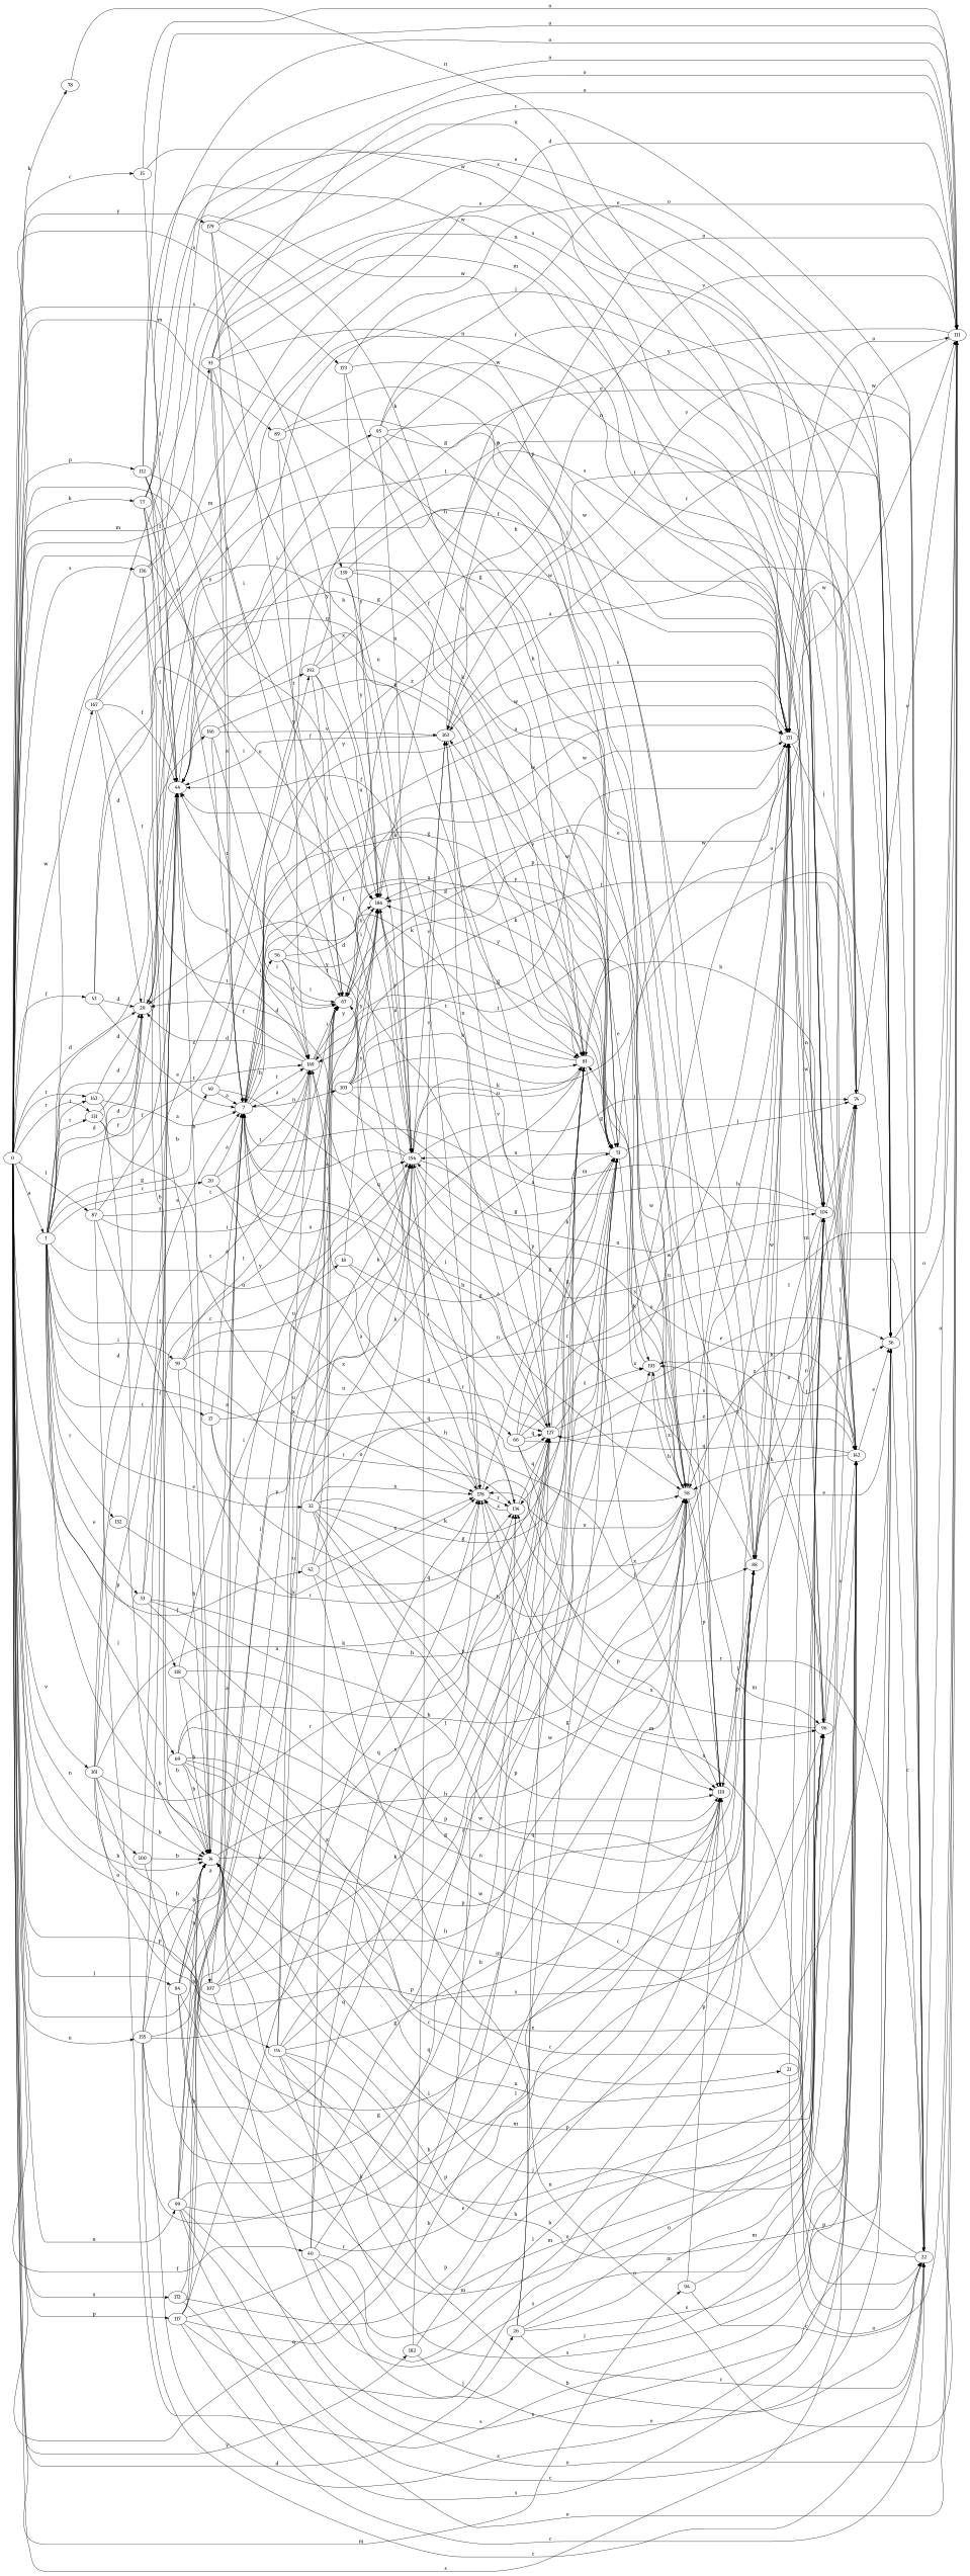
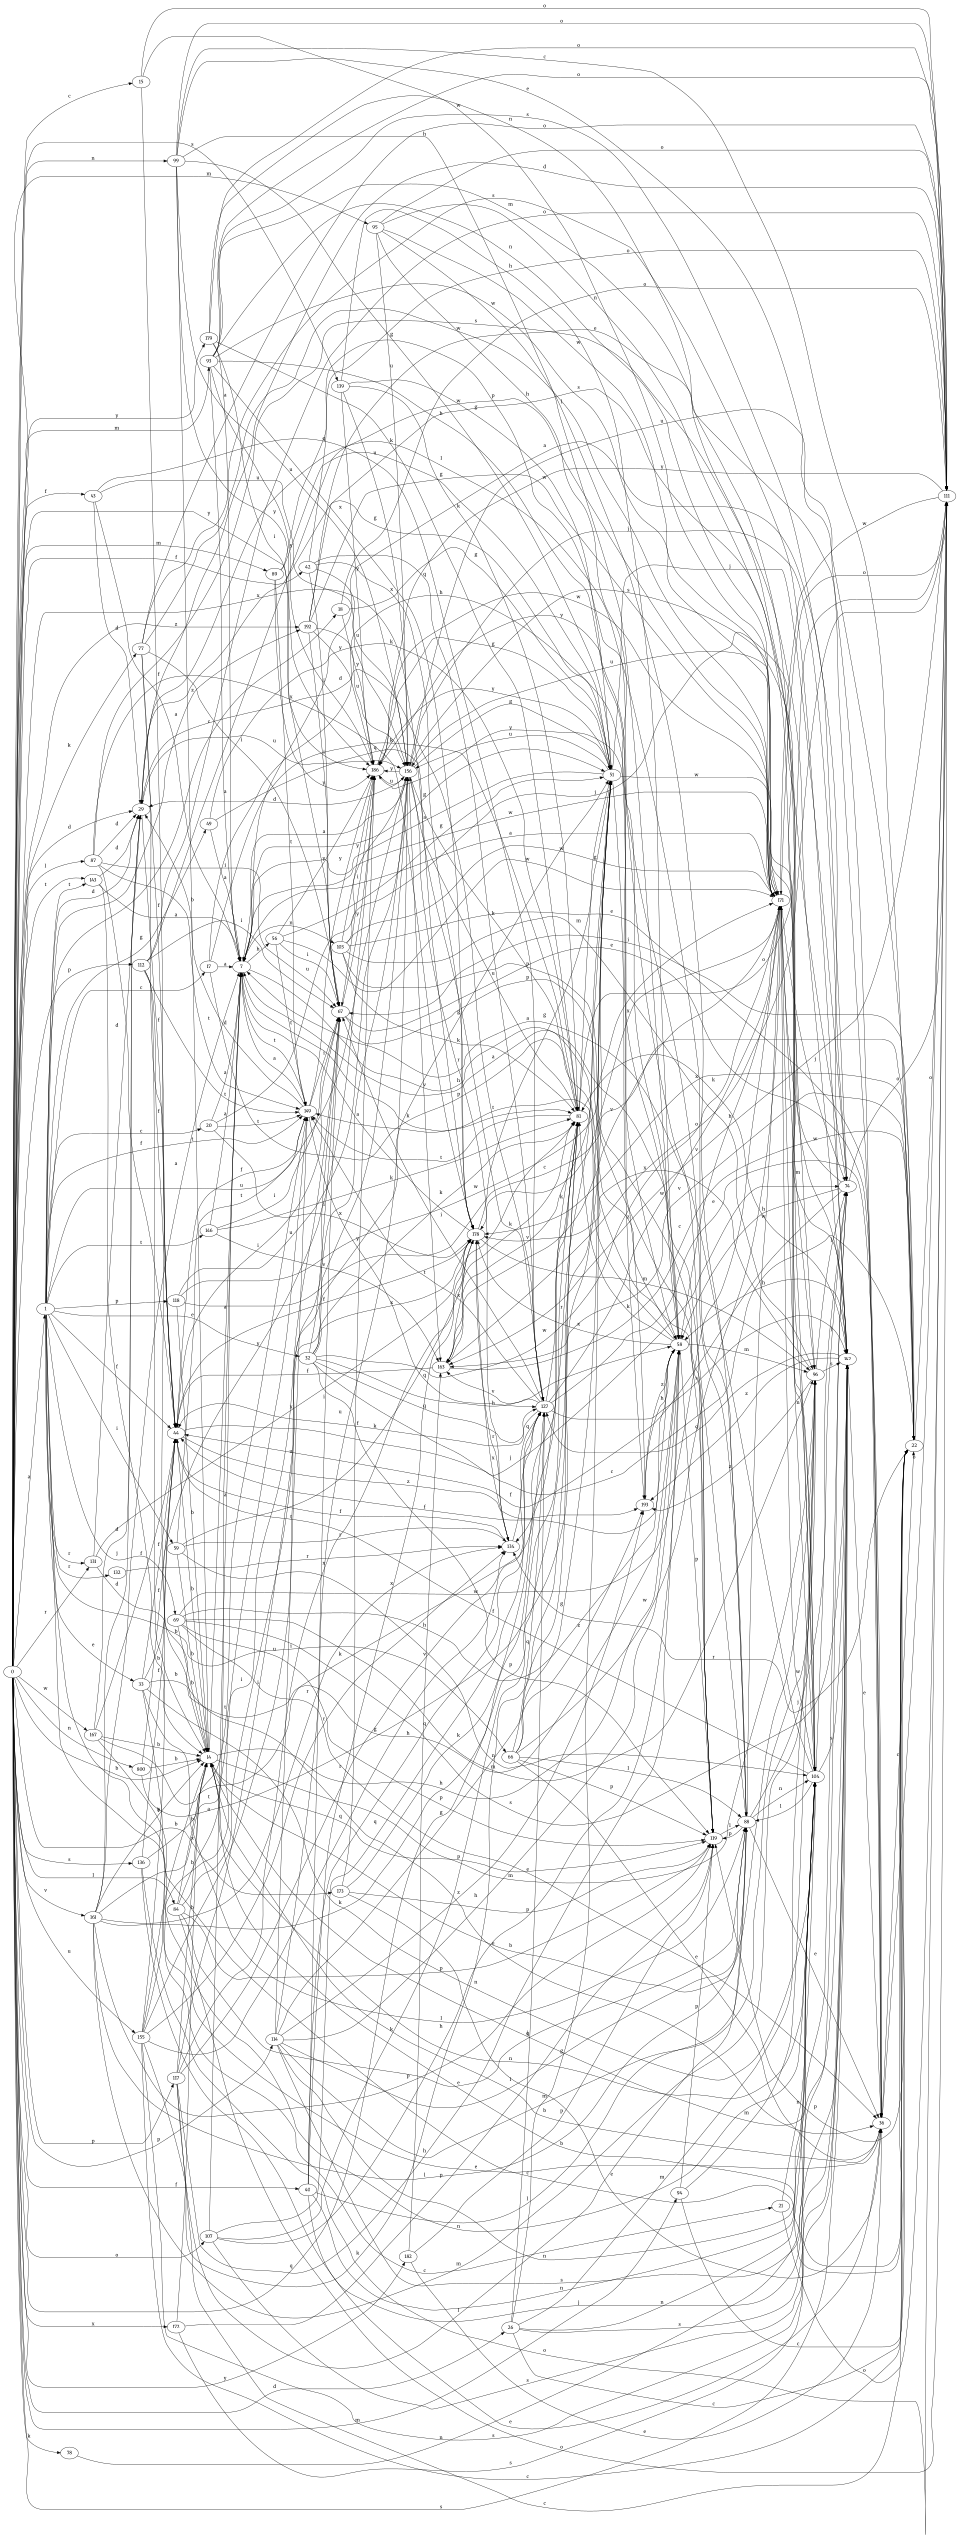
  strict digraph {
    fontname=Merriweather
    rankdir=LR
    node [fontname=Merriweather]
    edge [fontname=Merriweather]
    0
    1
    14
    15
    26
    29
    40
    42
    43
    77
    78
    84
    87
    89
    93
    94
    95
    99
-   100
+   100 [label=800]
    107
    112
    114
    117
    127
    131
    136
    139
    142
    143
    155
    161
    167
    172
    173
    178
    179
    182
    186
    192
    17
    18
    20
    21
    32
    33
    36
    44
    49
    59
    66
    69
    118
    132
    146
    149
    156
    7
    58
    74
    96
    104
    119
    171
    111
    51
    22
    88
    67
    81
    193
    134
    163
    56
    103
    0 -> 1 [label=a]
    0 -> 14 [label=b]
    0 -> 15 [label=c]
    0 -> 26 [label=d]
    0 -> 29 [label=d]
    0 -> 40 [label=f]
    0 -> 42 [label=f]
    0 -> 43 [label=f]
    0 -> 77 [label=k]
    0 -> 78 [label=k]
    0 -> 84 [label=l]
    0 -> 87 [label=l]
    0 -> 89 [label=m]
    0 -> 93 [label=m]
    0 -> 94 [label=m]
    0 -> 95 [label=m]
    0 -> 99 [label=n]
    0 -> 100 [label=n]
    0 -> 107 [label=o]
    0 -> 112 [label=p]
    0 -> 114 [label=p]
    0 -> 117 [label=p]
    0 -> 127 [label=q]
    0 -> 131 [label=r]
    0 -> 136 [label=s]
    0 -> 139 [label=s]
    0 -> 142 [label=s]
    0 -> 143 [label=t]
    0 -> 155 [label=u]
    0 -> 161 [label=v]
    0 -> 167 [label=w]
    0 -> 172 [label=x]
    0 -> 173 [label=x]
    0 -> 178 [label=x]
    0 -> 179 [label=y]
    0 -> 182 [label=y]
    0 -> 186 [label=y]
    0 -> 192 [label=z]
    1 -> 29 [label=d]
    1 -> 131 [label=r]
    1 -> 143 [label=t]
    1 -> 192 [label=z]
    1 -> 17 [label=c]
    1 -> 18 [label=c]
    1 -> 20 [label=c]
    1 -> 21 [label=c]
    1 -> 32 [label=e]
    1 -> 33 [label=e]
    1 -> 36 [label=e]
    1 -> 44 [label=f]
    1 -> 49 [label=g]
    1 -> 59 [label=i]
    1 -> 66 [label=i]
    1 -> 69 [label=j]
    1 -> 118 [label=p]
    1 -> 132 [label=r]
    1 -> 146 [label=t]
    1 -> 149 [label=t]
    1 -> 156 [label=u]
    14 -> 7 [label=a]
    14 -> 58 [label=h]
    14 -> 74 [label=j]
    14 -> 96 [label=m]
    14 -> 104 [label=n]
    14 -> 119 [label=p]
    15 -> 44 [label=f]
    15 -> 171 [label=w]
    15 -> 111 [label=o]
    26 -> 127 [label=q]
    26 -> 142 [label=s]
    26 -> 96 [label=m]
    26 -> 104 [label=n]
    26 -> 51 [label=g]
    26 -> 22 [label=c]
    29 -> 44 [label=f]
+   29 -> 156 [label=u]
    29 -> 51 [label=g]
    29 -> 88 [label=l]
    40 -> 127 [label=q]
    40 -> 178 [label=x]
    40 -> 74 [label=j]
    40 -> 104 [label=n]
    40 -> 88 [label=l]
    40 -> 67 [label=i]
    42 -> 127 [label=q]
    42 -> 178 [label=x]
    42 -> 156 [label=u]
    42 -> 111 [label=o]
    42 -> 67 [label=i]
    43 -> 29 [label=d]
    43 -> 127 [label=q]
    43 -> 156 [label=u]
    43 -> 7 [label=a]
    77 -> 14 [label=b]
    77 -> 142 [label=s]
    77 -> 44 [label=f]
    77 -> 171 [label=w]
    77 -> 111 [label=o]
    77 -> 67 [label=i]
    78 -> 104 [label=n]
    84 -> 14 [label=b]
    84 -> 156 [label=u]
    84 -> 7 [label=a]
    84 -> 119 [label=p]
    84 -> 111 [label=o]
    84 -> 88 [label=e]
    87 -> 29 [label=d]
    87 -> 142 [label=s]
    87 -> 178 [label=x]
    87 -> 44 [label=f]
    87 -> 149 [label=t]
    87 -> 67 [label=i]
    89 -> 186 [label=y]
    89 -> 149 [label=t]
    89 -> 119 [label=p]
    89 -> 51 [label=g]
    93 -> 142 [label=s]
    93 -> 178 [label=x]
    93 -> 186 [label=y]
    93 -> 7 [label=a]
    93 -> 58 [label=h]
    93 -> 96 [label=m]
    93 -> 104 [label=n]
    93 -> 171 [label=w]
    93 -> 111 [label=o]
    94 -> 96 [label=m]
    94 -> 119 [label=p]
    94 -> 22 [label=c]
    95 -> 156 [label=u]
    95 -> 58 [label=h]
    95 -> 104 [label=n]
    95 -> 171 [label=w]
    95 -> 111 [label=o]
    95 -> 88 [label=l]
    99 -> 14 [label=b]
    99 -> 186 [label=y]
    99 -> 36 [label=e]
    99 -> 156 [label=u]
    99 -> 58 [label=h]
    99 -> 111 [label=o]
    99 -> 51 [label=g]
    99 -> 22 [label=c]
    100 -> 14 [label=b]
    100 -> 44 [label=f]
    100 -> 51 [label=g]
    107 -> 127 [label=q]
    107 -> 142 [label=s]
    107 -> 7 [label=a]
    107 -> 58 [label=h]
    107 -> 81 [label=k]
    112 -> 14 [label=b]
    112 -> 44 [label=f]
    112 -> 149 [label=t]
    112 -> 171 [label=w]
    112 -> 111 [label=o]
    112 -> 67 [label=i]
    114 -> 142 [label=s]
    114 -> 149 [label=t]
    114 -> 156 [label=u]
    114 -> 58 [label=h]
    114 -> 96 [label=m]
    114 -> 104 [label=n]
    114 -> 51 [label=g]
    114 -> 88 [label=l]
    114 -> 193 [label=z]
    117 -> 14 [label=b]
    117 -> 178 [label=x]
    117 -> 58 [label=h]
    117 -> 22 [label=c]
    117 -> 88 [label=l]
    117 -> 67 [label=i]
    117 -> 134 [label=r]
    127 -> 29 [label=d]
    127 -> 142 [label=s]
    127 -> 36 [label=e]
    127 -> 44 [label=f]
    127 -> 149 [label=t]
    127 -> 171 [label=w]
    127 -> 67 [label=i]
    127 -> 81 [label=k]
    127 -> 163 [label=v]
    131 -> 29 [label=d]
    131 -> 178 [label=x]
    131 -> 36 [label=e]
    136 -> 36 [label=e]
    136 -> 44 [label=f]
    136 -> 149 [label=t]
    136 -> 111 [label=o]
    139 -> 186 [label=y]
    139 -> 156 [label=u]
    139 -> 58 [label=h]
    139 -> 51 [label=g]
    139 -> 81 [label=k]
    142 -> 127 [label=q]
    142 -> 36 [label=e]
    142 -> 58 [label=h]
    142 -> 81 [label=k]
    142 -> 193 [label=z]
    143 -> 14 [label=b]
    143 -> 29 [label=d]
    143 -> 7 [label=a]
    155 -> 14 [label=b]
    155 -> 127 [label=q]
    155 -> 142 [label=s]
    155 -> 44 [label=f]
    155 -> 156 [label=u]
    155 -> 22 [label=c]
    155 -> 67 [label=i]
    155 -> 81 [label=k]
    155 -> 134 [label=r]
    161 -> 14 [label=b]
    161 -> 29 [label=d]
    161 -> 149 [label=t]
    161 -> 7 [label=a]
    161 -> 96 [label=m]
    161 -> 119 [label=p]
    161 -> 88 [label=l]
    161 -> 81 [label=k]
    161 -> 134 [label=r]
    167 -> 14 [label=b]
    167 -> 29 [label=d]
    167 -> 44 [label=f]
    167 -> 104 [label=n]
    167 -> 81 [label=k]
    172 -> 14 [label=b]
    172 -> 142 [label=s]
    172 -> 119 [label=p]
    173 -> 186 [label=y]
    173 -> 36 [label=e]
    173 -> 119 [label=p]
    173 -> 81 [label=k]
    178 -> 44 [label=f]
    178 -> 7 [label=a]
    178 -> 96 [label=m]
    178 -> 51 [label=g]
    178 -> 134 [label=r]
    179 -> 7 [label=a]
    179 -> 104 [label=n]
    179 -> 111 [label=o]
    179 -> 67 [label=i]
    179 -> 81 [label=k]
    182 -> 36 [label=e]
    182 -> 119 [label=p]
    182 -> 163 [label=v]
    186 -> 156 [label=u]
    186 -> 171 [label=w]
    186 -> 51 [label=g]
    186 -> 67 [label=i]
    192 -> 142 [label=s]
    192 -> 186 [label=y]
    192 -> 36 [label=e]
    192 -> 156 [label=u]
    192 -> 171 [label=w]
    192 -> 67 [label=i]
    17 -> 7 [label=a]
    17 -> 58 [label=h]
    17 -> 119 [label=p]
    17 -> 81 [label=k]
    18 -> 186 [label=y]
    18 -> 111 [label=o]
    18 -> 51 [label=g]
    20 -> 178 [label=x]
    20 -> 149 [label=t]
    20 -> 156 [label=u]
    20 -> 7 [label=a]
    21 -> 104 [label=n]
    21 -> 111 [label=o]
    32 -> 127 [label=q]
    32 -> 178 [label=x]
    32 -> 58 [label=h]
    32 -> 119 [label=p]
    32 -> 171 [label=w]
    32 -> 51 [label=g]
    32 -> 22 [label=c]
    32 -> 67 [label=i]
    32 -> 81 [label=k]
    33 -> 186 [label=y]
    33 -> 44 [label=f]
    33 -> 58 [label=h]
    33 -> 104 [label=n]
-   167 -> 22 [label=c]
+   33 -> 22 [label=c]
    33 -> 88 [label=l]
    36 -> 14 [label=b]
    36 -> 111 [label=o]
    36 -> 22 [label=c]
    44 -> 14 [label=b]
    44 -> 74 [label=j]
    44 -> 67 [label=i]
    44 -> 193 [label=z]
    49 -> 127 [label=q]
    49 -> 7 [label=a]
    49 -> 81 [label=k]
    59 -> 14 [label=b]
    59 -> 149 [label=t]
    59 -> 104 [label=n]
    59 -> 81 [label=k]
    59 -> 134 [label=r]
    66 -> 127 [label=q]
    66 -> 36 [label=e]
    66 -> 119 [label=p]
    66 -> 171 [label=w]
    66 -> 51 [label=g]
    66 -> 88 [label=l]
    66 -> 193 [label=z]
    69 -> 14 [label=b]
    69 -> 142 [label=s]
    69 -> 36 [label=e]
    69 -> 58 [label=h]
    69 -> 96 [label=m]
    69 -> 119 [label=p]
    69 -> 171 [label=w]
    118 -> 14 [label=b]
    118 -> 156 [label=u]
    118 -> 171 [label=w]
    118 -> 22 [label=c]
    132 -> 134 [label=r]
    146 -> 7 [label=a]
    146 -> 67 [label=i]
    146 -> 81 [label=k]
    146 -> 163 [label=v]
    149 -> 29 [label=d]
    149 -> 127 [label=q]
    149 -> 186 [label=y]
    149 -> 44 [label=f]
    149 -> 7 [label=a]
    149 -> 67 [label=i]
    156 -> 29 [label=d]
    156 -> 142 [label=s]
    156 -> 186 [label=y]
    156 -> 7 [label=a]
    156 -> 74 [label=j]
    156 -> 51 [label=g]
    156 -> 81 [label=k]
    156 -> 134 [label=r]
    156 -> 163 [label=v]
    7 -> 149 [label=t]
    7 -> 58 [label=h]
    7 -> 171 [label=w]
    7 -> 51 [label=g]
    7 -> 81 [label=k]
    7 -> 56 [label=h]
    7 -> 103 [label=n]
    58 -> 178 [label=x]
    58 -> 44 [label=f]
    58 -> 149 [label=t]
    58 -> 96 [label=m]
    58 -> 119 [label=p]
    58 -> 81 [label=k]
    58 -> 193 [label=z]
    74 -> 44 [label=f]
    74 -> 7 [label=a]
    74 -> 58 [label=h]
    74 -> 171 [label=w]
    74 -> 111 [label=o]
    96 -> 14 [label=b]
    96 -> 142 [label=s]
    96 -> 178 [label=x]
    96 -> 74 [label=j]
    96 -> 193 [label=z]
    104 -> 142 [label=s]
    104 -> 44 [label=f]
    104 -> 156 [label=u]
    104 -> 7 [label=a]
    104 -> 74 [label=j]
    104 -> 171 [label=w]
    104 -> 88 [label=l]
    119 -> 88 [label=l]
    171 -> 178 [label=x]
    171 -> 7 [label=a]
    171 -> 58 [label=h]
    171 -> 74 [label=j]
    171 -> 96 [label=m]
    171 -> 104 [label=n]
    171 -> 111 [label=o]
    171 -> 163 [label=v]
    111 -> 29 [label=d]
    111 -> 186 [label=y]
    111 -> 171 [label=w]
    111 -> 163 [label=v]
    51 -> 186 [label=y]
    51 -> 156 [label=u]
    51 -> 7 [label=a]
    51 -> 74 [label=j]
    51 -> 171 [label=w]
    51 -> 193 [label=z]
    51 -> 134 [label=r]
    51 -> 163 [label=v]
    22 -> 14 [label=b]
    22 -> 178 [label=x]
    22 -> 156 [label=u]
    22 -> 119 [label=p]
    22 -> 111 [label=o]
    22 -> 67 [label=i]
    22 -> 134 [label=r]
    22 -> 163 [label=v]
    88 -> 186 [label=y]
    88 -> 36 [label=e]
    88 -> 7 [label=a]
    88 -> 74 [label=j]
    88 -> 104 [label=n]
    88 -> 119 [label=p]
    88 -> 171 [label=w]
    67 -> 186 [label=y]
    67 -> 36 [label=e]
    67 -> 119 [label=p]
    81 -> 149 [label=t]
    81 -> 156 [label=u]
    81 -> 111 [label=o]
    81 -> 51 [label=g]
    193 -> 186 [label=y]
    193 -> 58 [label=h]
    134 -> 127 [label=q]
    134 -> 178 [label=x]
    134 -> 44 [label=f]
    163 -> 178 [label=x]
    163 -> 44 [label=f]
    163 -> 111 [label=o]
    163 -> 22 [label=c]
    163 -> 81 [label=k]
    56 -> 186 [label=y]
    56 -> 149 [label=t]
    56 -> 171 [label=w]
    56 -> 51 [label=g]
    56 -> 67 [label=i]
    103 -> 186 [label=y]
    103 -> 36 [label=e]
    103 -> 74 [label=j]
    103 -> 96 [label=m]
    103 -> 119 [label=p]
    103 -> 171 [label=w]
    103 -> 81 [label=k]
  }
